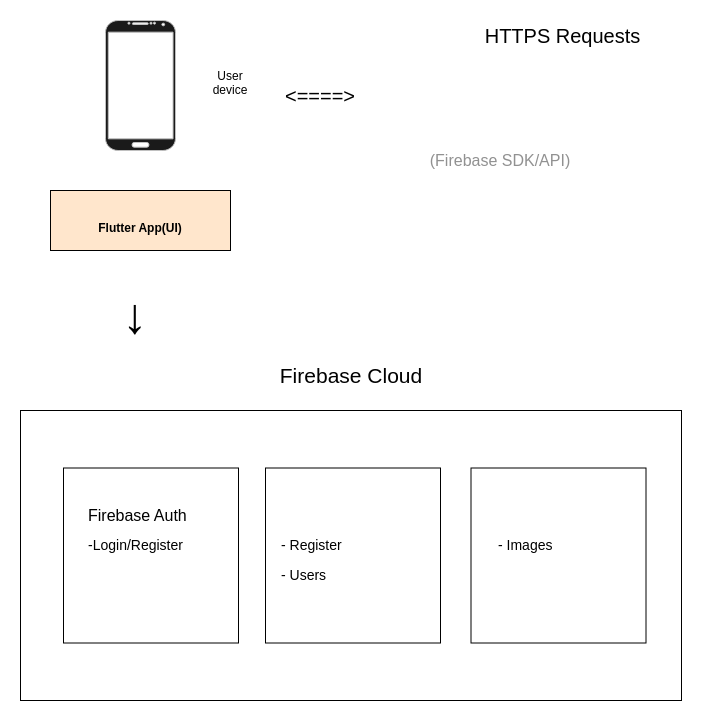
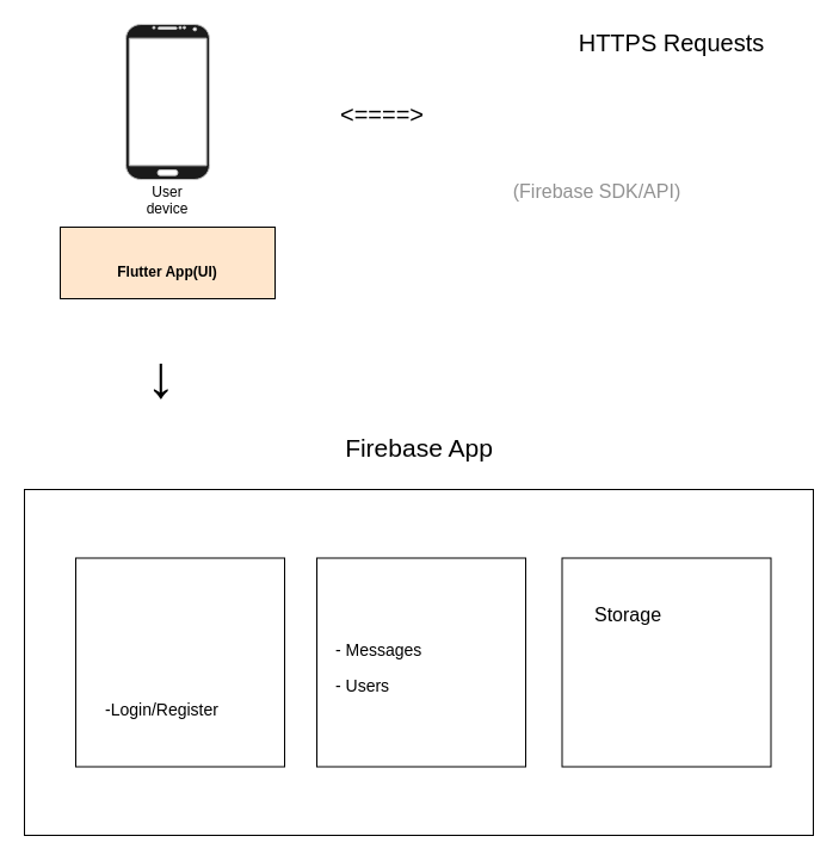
  <mxCell id="0" />
  <mxCell id="1" parent="0" />
  <mxCell id="2" value="" style="verticalLabelPosition=bottom;verticalAlign=top;html=1;shadow=0;dashed=0;strokeWidth=1;shape=mxgraph.android.phone2;strokeColor=#c0c0c0;fillColor=#1A1A1A;" vertex="1" parent="1"><mxGeometry x="105" y="20" width="70" height="130" as="geometry" /></mxCell>
- <mxCell id="3" value="User device&lt;div&gt;&lt;br&gt;&lt;/div&gt;" style="text;html=1;align=center;verticalAlign=middle;whiteSpace=wrap;rounded=0;" vertex="1" parent="1"><mxGeometry x="200" y="75" width="60" height="30" as="geometry" /></mxCell>
+ <mxCell id="3" value="User device&lt;div&gt;&lt;br&gt;&lt;/div&gt;" style="text;html=1;align=center;verticalAlign=middle;whiteSpace=wrap;rounded=0;" vertex="1" parent="1"><mxGeometry x="110" y="160" width="60" height="30" as="geometry" /></mxCell>
  <mxCell id="4" value="&lt;br&gt;&lt;b&gt;Flutter App(UI)&lt;/b&gt;" style="html=1;align=center;verticalAlign=middle;dashed=0;whiteSpace=wrap;fillColor=#ffe6cc;" vertex="1" parent="1"><mxGeometry x="50" y="190" width="180" height="60" as="geometry" /></mxCell>
  <mxCell id="5" value="" style="rounded=0;whiteSpace=wrap;html=1;" vertex="1" parent="1"><mxGeometry x="20" y="410" width="661" height="290" as="geometry" /></mxCell>
- <mxCell id="6" value="&lt;font style=&quot;font-size: 21px;&quot;&gt;Firebase Cloud&lt;/font&gt;" style="text;html=1;align=center;verticalAlign=middle;whiteSpace=wrap;rounded=0;" vertex="1" parent="1"><mxGeometry x="262.5" y="360" width="176" height="30" as="geometry" /></mxCell>
+ <mxCell id="6" value="&lt;font style=&quot;font-size: 21px;&quot;&gt;Firebase App&lt;/font&gt;" style="text;html=1;align=center;verticalAlign=middle;whiteSpace=wrap;rounded=0;" vertex="1" parent="1"><mxGeometry x="262.5" y="360" width="176" height="30" as="geometry" /></mxCell>
  <mxCell id="7" value="" style="whiteSpace=wrap;html=1;aspect=fixed;" vertex="1" parent="1"><mxGeometry x="63" y="467.5" width="175" height="175" as="geometry" /></mxCell>
  <mxCell id="8" value="" style="whiteSpace=wrap;html=1;aspect=fixed;" vertex="1" parent="1"><mxGeometry x="265" y="467.5" width="175" height="175" as="geometry" /></mxCell>
  <mxCell id="9" value="" style="whiteSpace=wrap;html=1;aspect=fixed;" vertex="1" parent="1"><mxGeometry x="470.5" y="467.5" width="175" height="175" as="geometry" /></mxCell>
- <mxCell id="10" value="&lt;font style=&quot;font-size: 16px;&quot;&gt;Firebase Auth&lt;/font&gt;" style="text;html=1;align=left;verticalAlign=middle;whiteSpace=wrap;rounded=0;" vertex="1" parent="1"><mxGeometry x="85.5" y="500" width="115" height="30" as="geometry" /></mxCell>
- <mxCell id="11" value="&lt;font style=&quot;font-size: 14px;&quot;&gt;-Login/Register&lt;/font&gt;" style="text;html=1;align=left;verticalAlign=middle;whiteSpace=wrap;rounded=0;" vertex="1" parent="1"><mxGeometry x="85.5" y="530" width="115" height="30" as="geometry" /></mxCell>
- <mxCell id="12" value="&lt;font style=&quot;font-size: 14px;&quot;&gt;- Register&lt;/font&gt;" style="text;html=1;align=left;verticalAlign=middle;whiteSpace=wrap;rounded=0;" vertex="1" parent="1"><mxGeometry x="278.5" y="530" width="160" height="30" as="geometry" /></mxCell>
+ <mxCell id="11" value="&lt;font style=&quot;font-size: 14px;&quot;&gt;-Login/Register&lt;/font&gt;" style="text;html=1;align=left;verticalAlign=middle;whiteSpace=wrap;rounded=0;" vertex="1" parent="1"><mxGeometry x="85.5" y="580" width="115" height="30" as="geometry" /></mxCell>
+ <mxCell id="12" value="&lt;font style=&quot;font-size: 14px;&quot;&gt;- Messages&lt;/font&gt;" style="text;html=1;align=left;verticalAlign=middle;whiteSpace=wrap;rounded=0;" vertex="1" parent="1"><mxGeometry x="278.5" y="530" width="160" height="30" as="geometry" /></mxCell>
  <mxCell id="13" value="&lt;font style=&quot;font-size: 14px;&quot;&gt;- Users&lt;/font&gt;" style="text;html=1;align=left;verticalAlign=middle;whiteSpace=wrap;rounded=0;" vertex="1" parent="1"><mxGeometry x="278.5" y="560" width="160" height="30" as="geometry" /></mxCell>
- <mxCell id="15" value="&lt;font style=&quot;font-size: 14px;&quot;&gt;- Images&lt;/font&gt;" style="text;html=1;align=left;verticalAlign=middle;whiteSpace=wrap;rounded=0;" vertex="1" parent="1"><mxGeometry x="495.5" y="530" width="60" height="30" as="geometry" /></mxCell>
+ <mxCell id="14" value="&lt;font style=&quot;font-size: 16px;&quot;&gt;Storage&lt;/font&gt;" style="text;html=1;align=left;verticalAlign=middle;whiteSpace=wrap;rounded=0;" vertex="1" parent="1"><mxGeometry x="495.5" y="500" width="70" height="30" as="geometry" /></mxCell>
  <mxCell id="16" value="&lt;font style=&quot;font-size: 20px;&quot;&gt;&amp;lt;====&amp;gt;&lt;/font&gt;" style="text;html=1;align=center;verticalAlign=middle;whiteSpace=wrap;rounded=0;" vertex="1" parent="1"><mxGeometry x="290" y="80" width="60" height="30" as="geometry" /></mxCell>
  <mxCell id="17" value="&lt;font style=&quot;font-size: 50px;&quot;&gt;↓&lt;/font&gt;" style="text;html=1;align=center;verticalAlign=middle;whiteSpace=wrap;rounded=0;" vertex="1" parent="1"><mxGeometry x="95" y="290" width="80" height="50" as="geometry" /></mxCell>
  <mxCell id="18" value="&lt;font style=&quot;font-size: 20px;&quot;&gt;HTTPS Requests&lt;/font&gt;" style="text;html=1;align=center;verticalAlign=middle;whiteSpace=wrap;rounded=0;" vertex="1" parent="1"><mxGeometry x="480" y="20" width="164.5" height="30" as="geometry" /></mxCell>
  <mxCell id="19" value="&lt;font style=&quot;font-size: 16px; color: rgb(145, 145, 145);&quot;&gt;(Firebase SDK/API)&lt;/font&gt;" style="text;html=1;align=center;verticalAlign=middle;whiteSpace=wrap;rounded=0;" vertex="1" parent="1"><mxGeometry x="420" y="145" width="160" height="30" as="geometry" /></mxCell>
